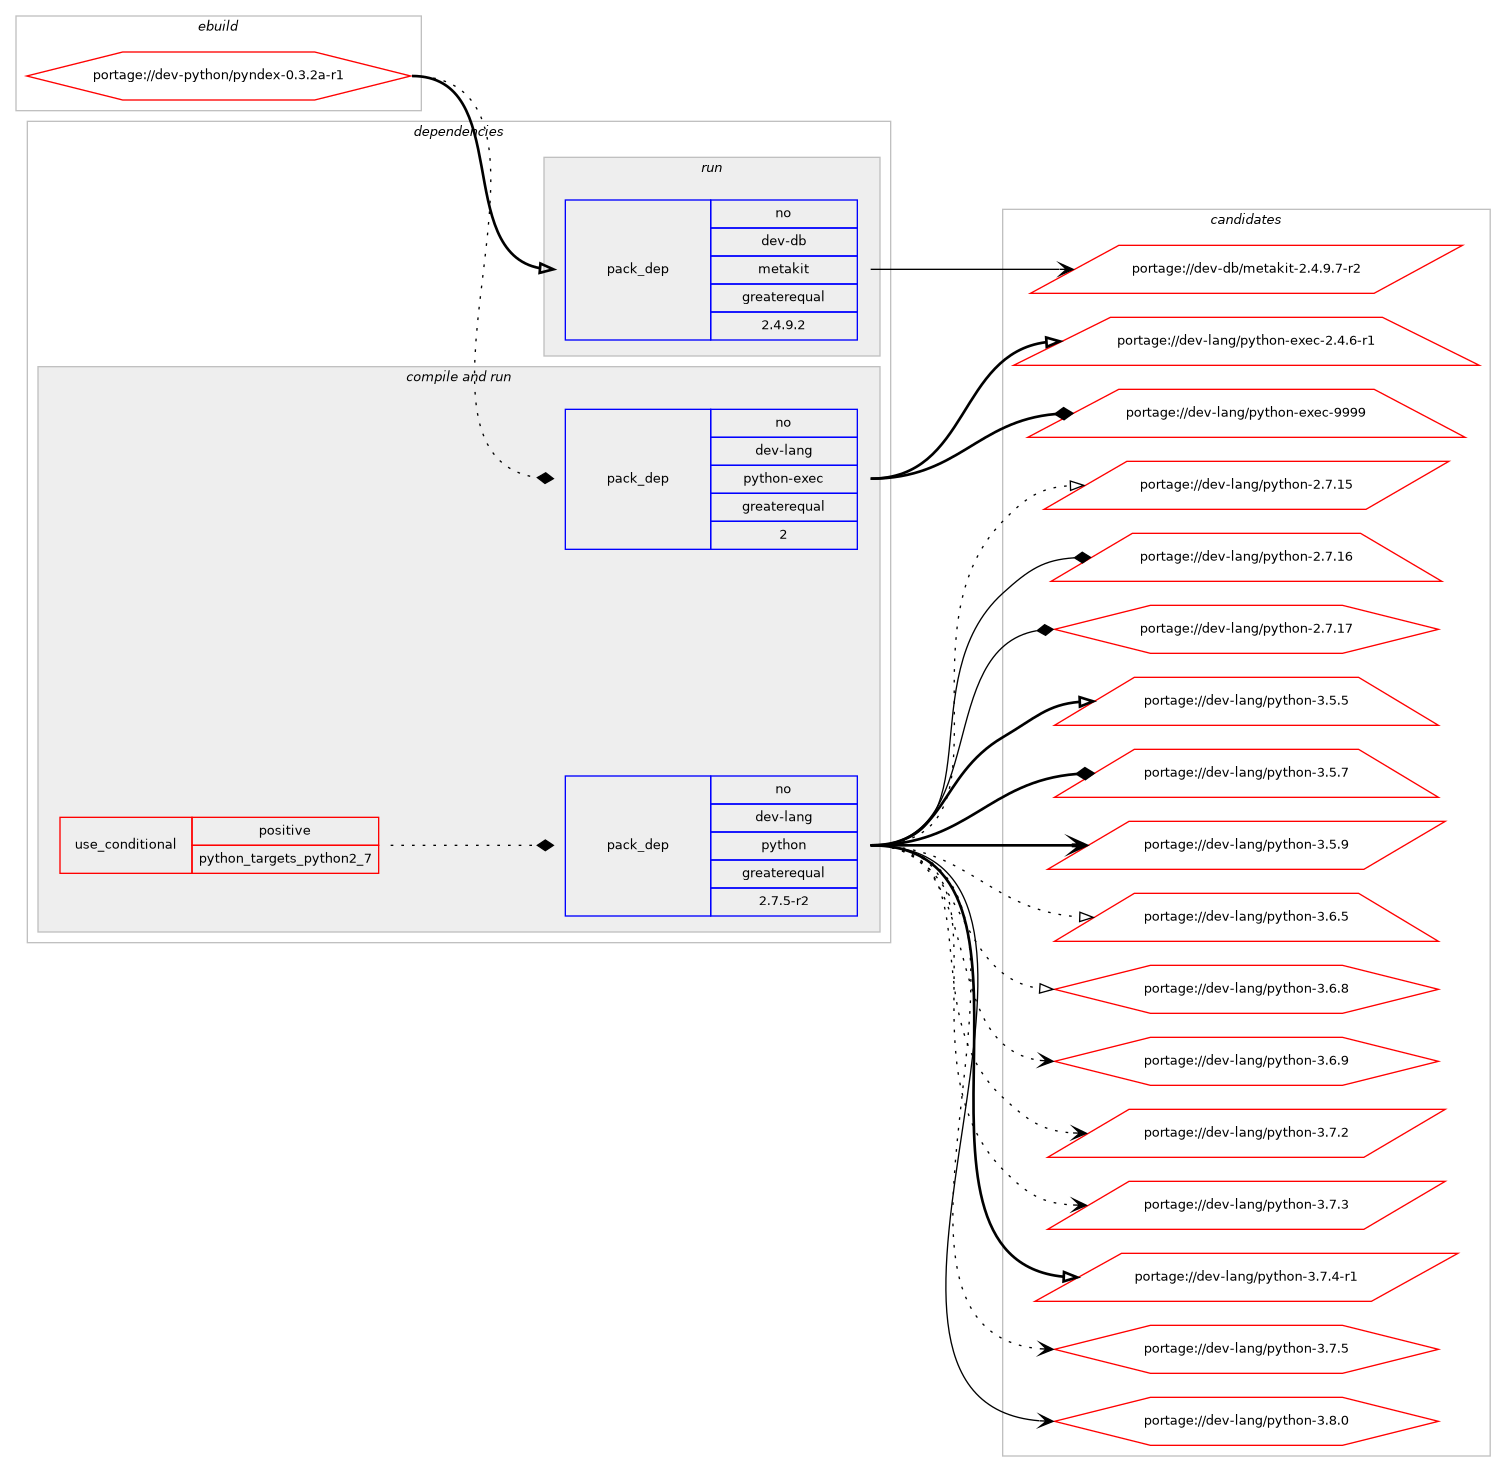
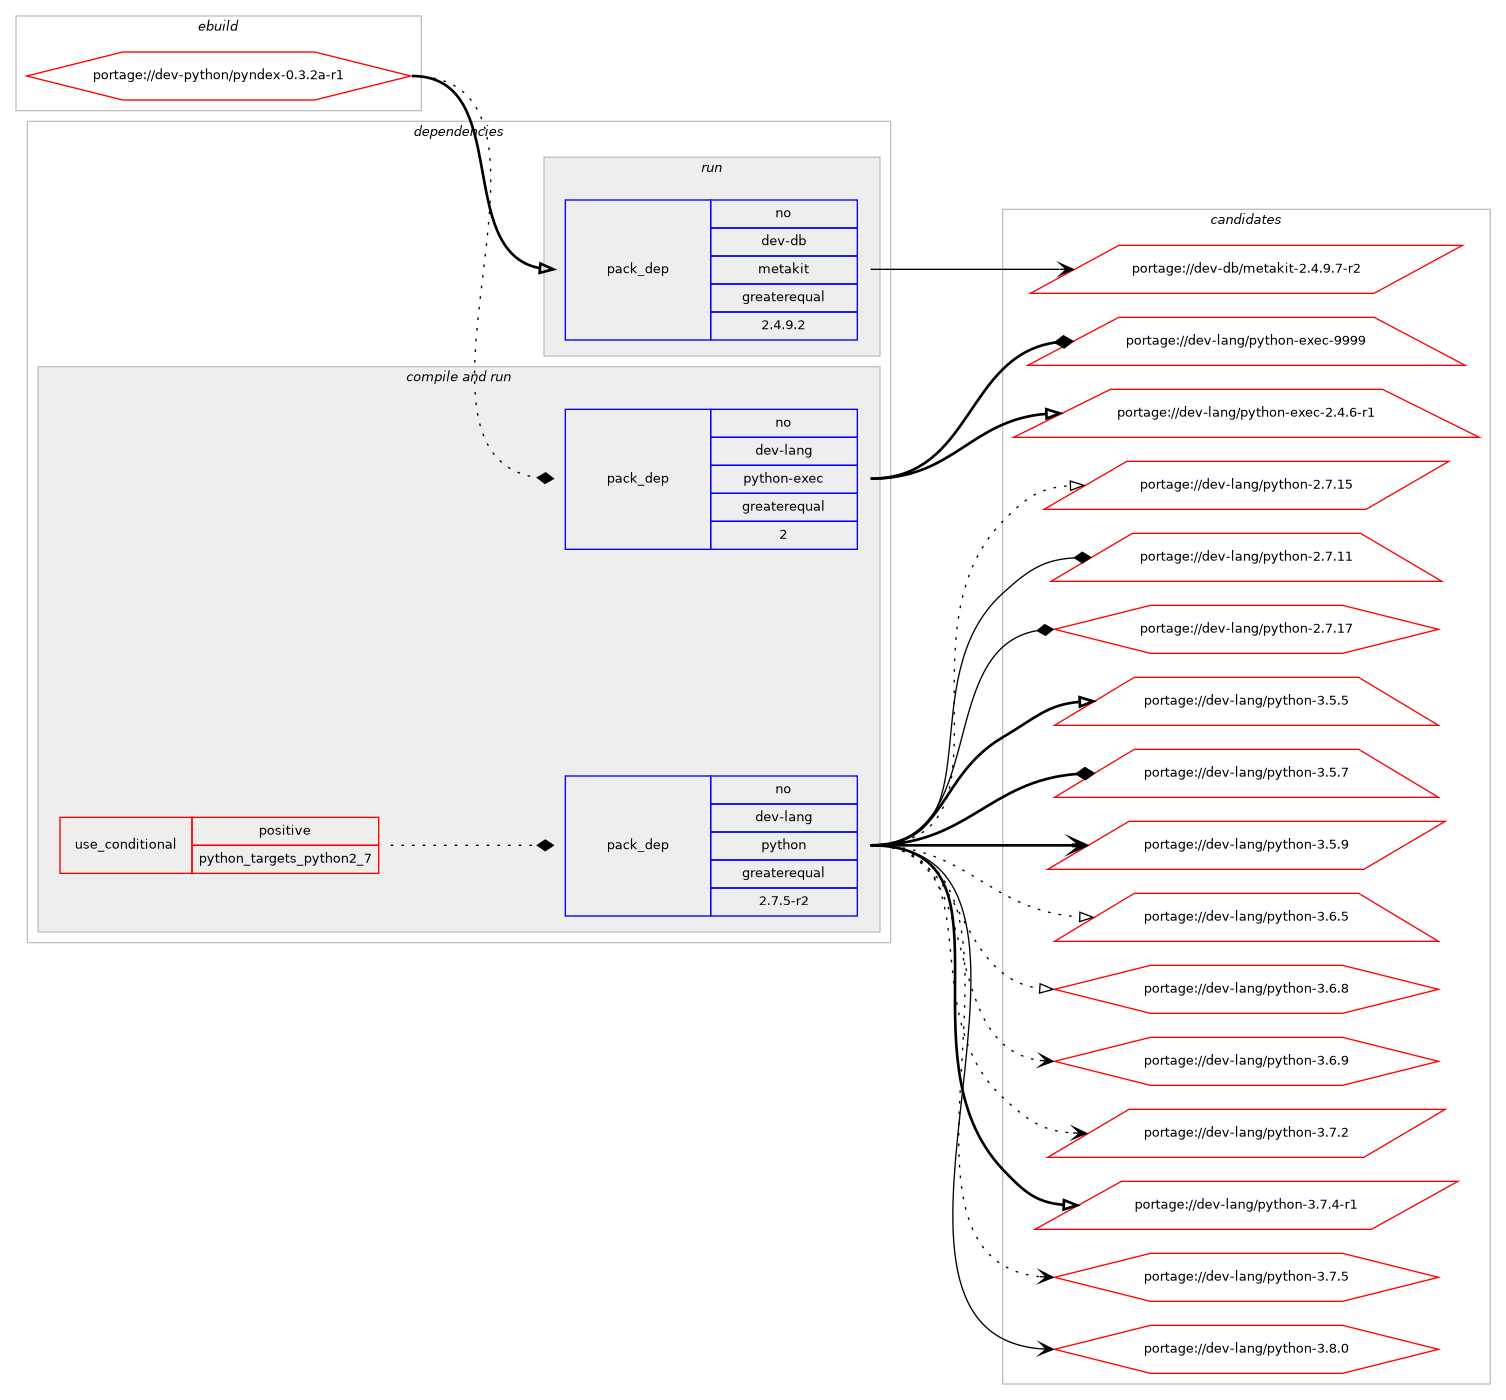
  digraph {
    compound=true
    concentrate=true
    fontname=Helvetica
    fontsize=10
    newrank=true
    rankdir=LR
    ranksep=1.5
    node [color=red fontname=Helvetica fontsize=10 shape=hexagon]
    edge [arrowhead=onormal headport=w style=dotted tailport=e weight=100]
    n1 [label="portage://dev-python/pyndex-0.3.2a-r1" width=4]
    n2 [color=blue label=<<TABLE BORDER="0" CELLBORDER="1" CELLSPACING="0" CELLPADDING="4" WIDTH="220"><TR><TD ROWSPAN="6" CELLPADDING="30">pack_dep</TD></TR><TR><TD WIDTH="110">no</TD></TR><TR><TD>dev-lang</TD></TR><TR><TD>python</TD></TR><TR><TD>greaterequal</TD></TR><TR><TD>2.7.5-r2</TD></TR></TABLE>> shape=none]
    n3 [label=<<TABLE BORDER="0" CELLBORDER="1" CELLSPACING="0" CELLPADDING="4"><TR><TD ROWSPAN="3" CELLPADDING="10">use_conditional</TD></TR><TR><TD>positive</TD></TR><TR><TD>python_targets_python2_7</TD></TR></TABLE>> shape=none]
    n4 [color=blue label=<<TABLE BORDER="0" CELLBORDER="1" CELLSPACING="0" CELLPADDING="4" WIDTH="220"><TR><TD ROWSPAN="6" CELLPADDING="30">pack_dep</TD></TR><TR><TD WIDTH="110">no</TD></TR><TR><TD>dev-lang</TD></TR><TR><TD>python-exec</TD></TR><TR><TD>greaterequal</TD></TR><TR><TD>2</TD></TR></TABLE>> shape=none]
    n5 [color=blue label=<<TABLE BORDER="0" CELLBORDER="1" CELLSPACING="0" CELLPADDING="4" WIDTH="220"><TR><TD ROWSPAN="6" CELLPADDING="30">pack_dep</TD></TR><TR><TD WIDTH="110">no</TD></TR><TR><TD>dev-db</TD></TR><TR><TD>metakit</TD></TR><TR><TD>greaterequal</TD></TR><TR><TD>2.4.9.2</TD></TR></TABLE>> shape=none]
    n6 [label="portage://dev-lang/python-2.7.15" shape=parallelogram width=4]
-   n7 [label="portage://dev-lang/python-2.7.16" shape=trapezium width=4]
+   n7 [label="portage://dev-lang/python-2.7.11" shape=trapezium width=4]
    n8 [label="portage://dev-lang/python-2.7.17" width=4]
    n9 [label="portage://dev-lang/python-3.5.5" shape=trapezium width=4]
    n10 [label="portage://dev-lang/python-3.5.7" shape=trapezium width=4]
    n11 [label="portage://dev-lang/python-3.5.9" shape=parallelogram width=4]
    n12 [label="portage://dev-lang/python-3.6.5" shape=trapezium width=4]
    n13 [label="portage://dev-lang/python-3.6.8" width=4]
    n14 [label="portage://dev-lang/python-3.6.9" width=4]
    n15 [label="portage://dev-lang/python-3.7.2" shape=parallelogram width=4]
-   n16 [label="portage://dev-lang/python-3.7.3" shape=parallelogram width=4]
    n17 [label="portage://dev-lang/python-3.7.4-r1" shape=parallelogram width=4]
    n18 [label="portage://dev-lang/python-3.7.5" width=4]
    n19 [label="portage://dev-lang/python-3.8.0" width=4]
    n20 [label="portage://dev-lang/python-exec-2.4.6-r1" shape=trapezium width=4]
    n21 [label="portage://dev-lang/python-exec-9999" shape=trapezium width=4]
    n22 [label="portage://dev-db/metakit-2.4.9.7-r2" shape=parallelogram width=4]
    subgraph cluster_1 {
      color=gray
      label=<<i>ebuild</i>>
      rank=same
      n1
    }
    subgraph cluster_2 {
      color=gray
      label=<<i>dependencies</i>>
      subgraph cluster_3 {
        color=gray
        fillcolor="#eeeeee"
        label=<<i>compile</i>>
        style=filled
      }
      subgraph cluster_4 {
        color=gray
        fillcolor="#eeeeee"
        label=<<i>compile and run</i>>
        style=filled
        subgraph sub_5 {
          color=gray
          fillcolor="#eeeeee"
          label=<<i>compile and run</i>>
          style=filled
          n3
          subgraph sub_6 {
            color=gray
            fillcolor="#eeeeee"
            label=<<i>compile and run</i>>
            style=filled
            n2
          }
        }
        subgraph sub_7 {
          color=gray
          fillcolor="#eeeeee"
          label=<<i>compile and run</i>>
          style=filled
          n4
        }
      }
      subgraph cluster_8 {
        color=gray
        fillcolor="#eeeeee"
        label=<<i>run</i>>
        style=filled
        subgraph sub_9 {
          color=gray
          fillcolor="#eeeeee"
          label=<<i>run</i>>
          style=filled
          n5
        }
      }
    }
    subgraph cluster_10 {
      color=gray
      label=<<i>candidates</i>>
      rank=same
      subgraph sub_11 {
        color=black
        label=<<i>candidates</i>>
        nodesep=1
        rank=same
        n6
        n7
        n8
        n9
        n10
        n11
        n12
        n13
        n14
        n15
-       n16
        n17
        n18
        n19
      }
      subgraph sub_12 {
        color=black
        label=<<i>candidates</i>>
        nodesep=1
        rank=same
        n20
        n21
      }
      subgraph sub_13 {
        color=black
        label=<<i>candidates</i>>
        nodesep=1
        rank=same
        n22
      }
    }
    n1 -> n4 [arrowhead=diamond weight=20]
    n1 -> n5 [style=bold weight=20]
    n2 -> n6
    n2 -> n7 [arrowhead=diamond style=solid]
    n2 -> n8 [arrowhead=diamond style=solid]
    n2 -> n9 [style=bold]
    n2 -> n10 [arrowhead=diamond style=bold]
    n2 -> n11 [arrowhead=vee style=bold]
    n2 -> n12
    n2 -> n13
    n2 -> n14 [arrowhead=vee]
    n2 -> n15 [arrowhead=vee]
-   n2 -> n16 [arrowhead=vee]
    n2 -> n17 [style=bold]
    n2 -> n18 [arrowhead=vee]
    n2 -> n19 [arrowhead=vee style=solid]
    n3 -> n2 [arrowhead=diamond weight=20]
    n4 -> n20 [style=bold]
    n4 -> n21 [arrowhead=diamond style=bold]
    n5 -> n22 [arrowhead=vee style=solid]
  }
